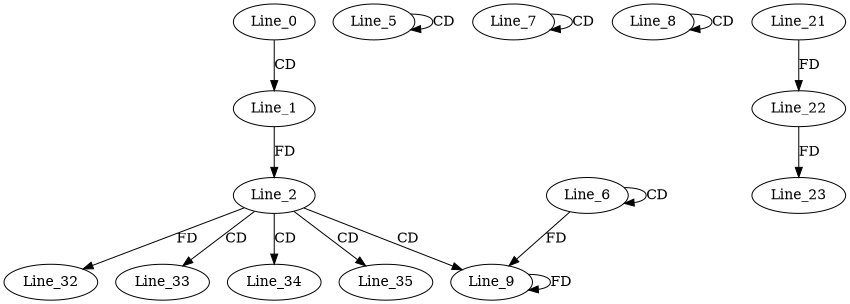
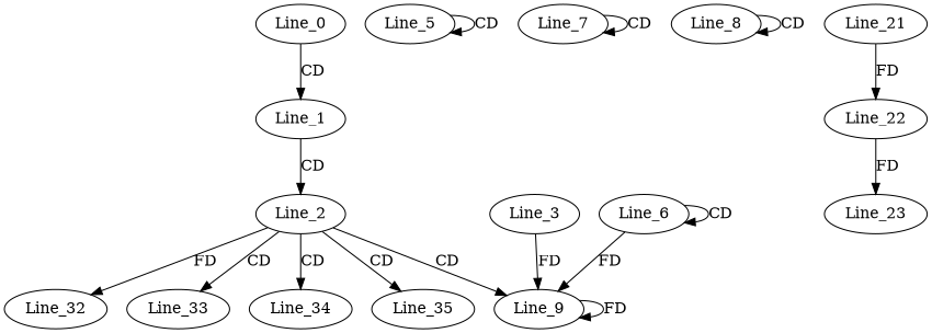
  digraph {
    Line_0
    Line_1
    Line_2
    Line_32
    Line_33
    Line_34
    Line_35
    Line_9
+   Line_3
    Line_5
    Line_6
    Line_7
    Line_8
    Line_21
    Line_22
    Line_23
    Line_0 -> Line_1 [label=CD]
-   Line_1 -> Line_2 [label=FD]
+   Line_1 -> Line_2 [label=CD]
    Line_2 -> Line_32 [label=FD]
    Line_2 -> Line_33 [label=CD]
    Line_2 -> Line_34 [label=CD]
    Line_2 -> Line_35 [label=CD]
    Line_2 -> Line_9 [label=CD]
    Line_9 -> Line_9 [label=FD]
+   Line_3 -> Line_9 [label=FD]
    Line_5 -> Line_5 [label=CD]
    Line_6 -> Line_9 [label=FD]
    Line_6 -> Line_6 [label=CD]
    Line_7 -> Line_7 [label=CD]
    Line_8 -> Line_8 [label=CD]
    Line_21 -> Line_22 [label=FD]
    Line_22 -> Line_23 [label=FD]
  }
